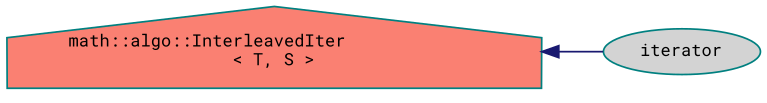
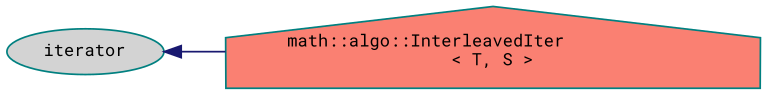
  digraph {
    rankdir=LR
    fontname="Roboto Mono"
    node [color=teal fontname="Roboto Mono" fontsize=10 style=filled]
    n1 [fillcolor=lightgrey height=0.2 label=iterator shape=ellipse width=0.4]
    n2 [fillcolor=salmon height=0.2 label="math::algo::InterleavedIter\l\< T, S \>" shape=house width=0.4]
-   n2 -> n1 [color=midnightblue dir=back fontname="Roboto Mono" fontsize=10 labelfontname=FreeSans labelfontsize=10 style=solid]
+   n1 -> n2 [color=midnightblue dir=back fontname="Roboto Mono" fontsize=10 labelfontname=FreeSans labelfontsize=10 style=solid]
  }
